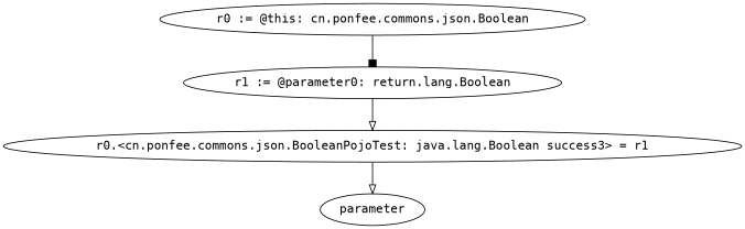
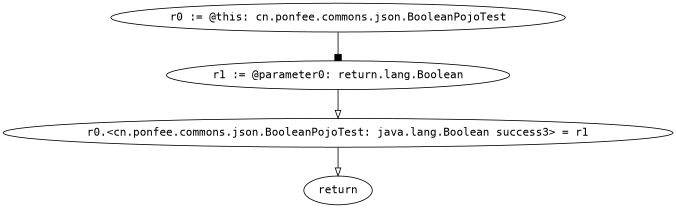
  digraph {
    fontname="DejaVu Sans Mono"
    node [fontname="DejaVu Sans Mono"]
    edge [arrowhead=onormal fontname="DejaVu Sans Mono"]
    n1 [label="r1 := @parameter0: return.lang.Boolean"]
-   "r0 := @this: cn.ponfee.commons.json.BooleanPojoTest" [label="r0 := @this: cn.ponfee.commons.json.Boolean"]
+   "r0 := @this: cn.ponfee.commons.json.BooleanPojoTest"
    "r0.<cn.ponfee.commons.json.BooleanPojoTest: java.lang.Boolean success3> = r1"
-   return [label=parameter]
+   return
    n1 -> "r0.<cn.ponfee.commons.json.BooleanPojoTest: java.lang.Boolean success3> = r1"
    "r0 := @this: cn.ponfee.commons.json.BooleanPojoTest" -> n1 [arrowhead=box]
    "r0.<cn.ponfee.commons.json.BooleanPojoTest: java.lang.Boolean success3> = r1" -> return
  }
